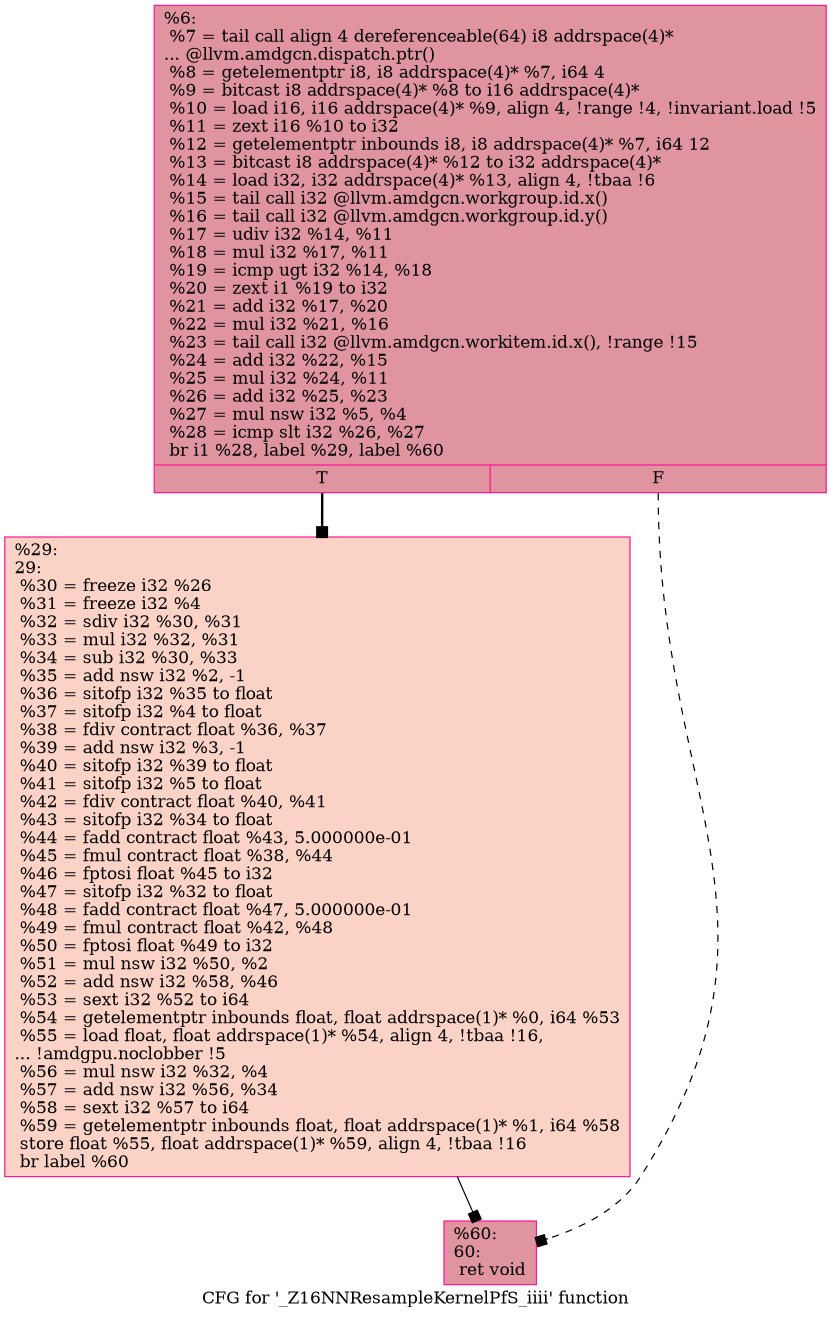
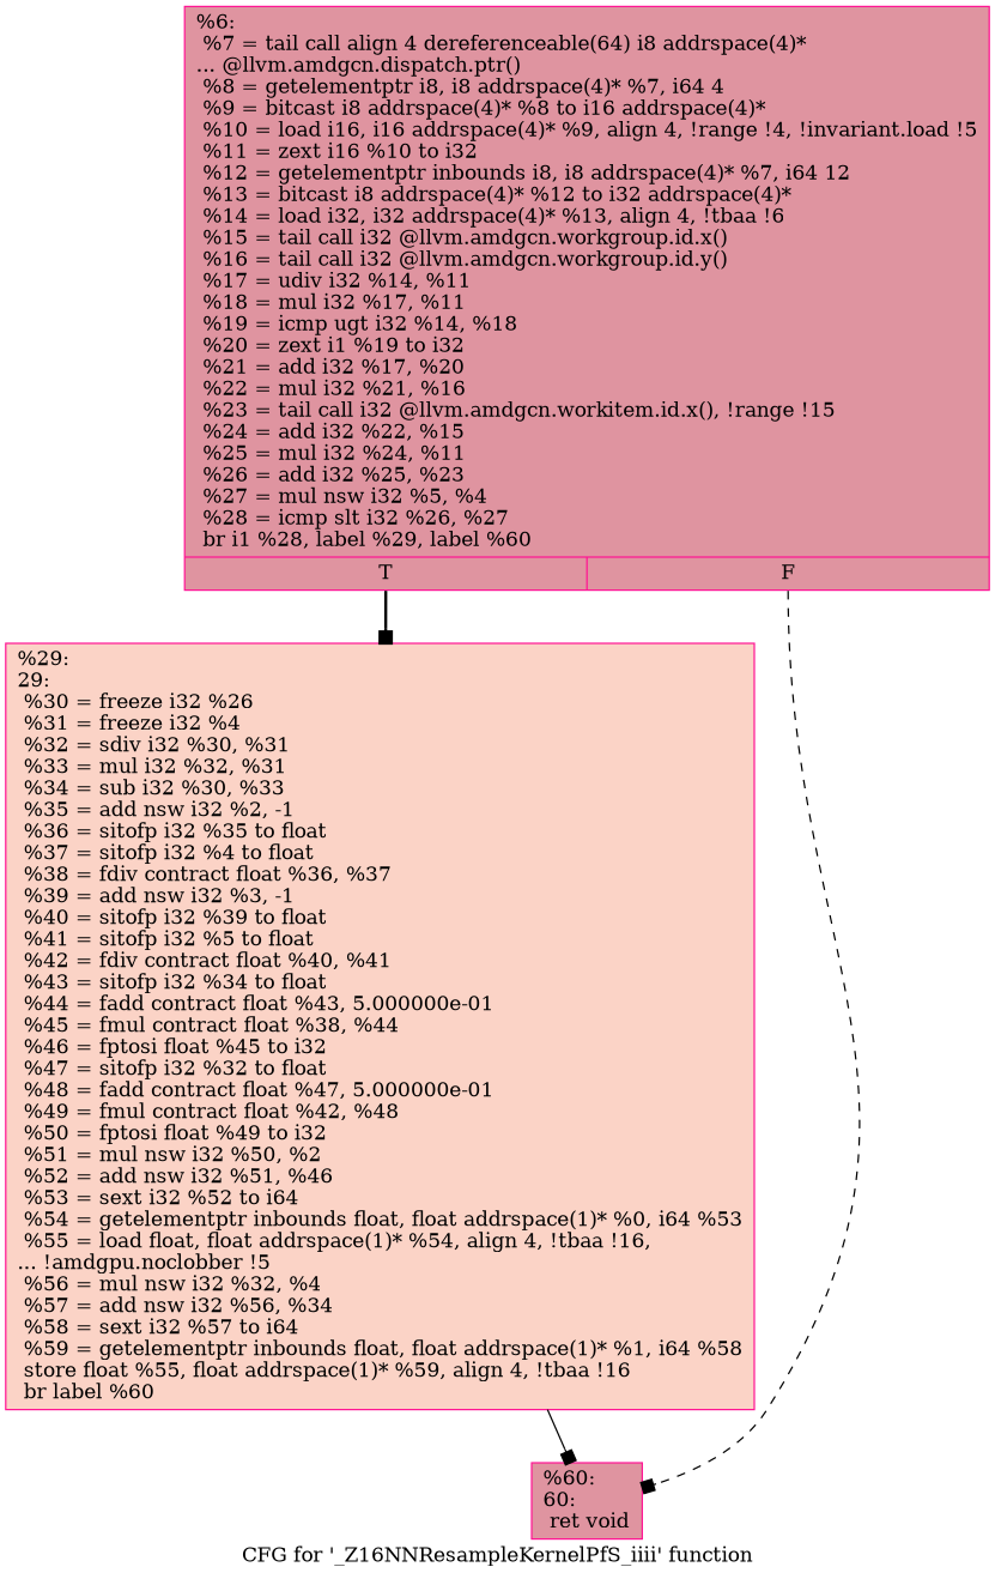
  digraph {
    label="CFG for '_Z16NNResampleKernelPfS_iiii' function"
    node [color=deeppink fillcolor="#b70d2870" shape=record style=filled]
    edge [arrowhead=box]
    n1 [label="{%6:\l  %7 = tail call align 4 dereferenceable(64) i8 addrspace(4)*\l... @llvm.amdgcn.dispatch.ptr()\l  %8 = getelementptr i8, i8 addrspace(4)* %7, i64 4\l  %9 = bitcast i8 addrspace(4)* %8 to i16 addrspace(4)*\l  %10 = load i16, i16 addrspace(4)* %9, align 4, !range !4, !invariant.load !5\l  %11 = zext i16 %10 to i32\l  %12 = getelementptr inbounds i8, i8 addrspace(4)* %7, i64 12\l  %13 = bitcast i8 addrspace(4)* %12 to i32 addrspace(4)*\l  %14 = load i32, i32 addrspace(4)* %13, align 4, !tbaa !6\l  %15 = tail call i32 @llvm.amdgcn.workgroup.id.x()\l  %16 = tail call i32 @llvm.amdgcn.workgroup.id.y()\l  %17 = udiv i32 %14, %11\l  %18 = mul i32 %17, %11\l  %19 = icmp ugt i32 %14, %18\l  %20 = zext i1 %19 to i32\l  %21 = add i32 %17, %20\l  %22 = mul i32 %21, %16\l  %23 = tail call i32 @llvm.amdgcn.workitem.id.x(), !range !15\l  %24 = add i32 %22, %15\l  %25 = mul i32 %24, %11\l  %26 = add i32 %25, %23\l  %27 = mul nsw i32 %5, %4\l  %28 = icmp slt i32 %26, %27\l  br i1 %28, label %29, label %60\l|{<s0>T|<s1>F}}"]
-   n2 [fillcolor="#f59c7d70" label="{%29:\l29:                                               \l  %30 = freeze i32 %26\l  %31 = freeze i32 %4\l  %32 = sdiv i32 %30, %31\l  %33 = mul i32 %32, %31\l  %34 = sub i32 %30, %33\l  %35 = add nsw i32 %2, -1\l  %36 = sitofp i32 %35 to float\l  %37 = sitofp i32 %4 to float\l  %38 = fdiv contract float %36, %37\l  %39 = add nsw i32 %3, -1\l  %40 = sitofp i32 %39 to float\l  %41 = sitofp i32 %5 to float\l  %42 = fdiv contract float %40, %41\l  %43 = sitofp i32 %34 to float\l  %44 = fadd contract float %43, 5.000000e-01\l  %45 = fmul contract float %38, %44\l  %46 = fptosi float %45 to i32\l  %47 = sitofp i32 %32 to float\l  %48 = fadd contract float %47, 5.000000e-01\l  %49 = fmul contract float %42, %48\l  %50 = fptosi float %49 to i32\l  %51 = mul nsw i32 %50, %2\l  %52 = add nsw i32 %58, %46\l  %53 = sext i32 %52 to i64\l  %54 = getelementptr inbounds float, float addrspace(1)* %0, i64 %53\l  %55 = load float, float addrspace(1)* %54, align 4, !tbaa !16,\l... !amdgpu.noclobber !5\l  %56 = mul nsw i32 %32, %4\l  %57 = add nsw i32 %56, %34\l  %58 = sext i32 %57 to i64\l  %59 = getelementptr inbounds float, float addrspace(1)* %1, i64 %58\l  store float %55, float addrspace(1)* %59, align 4, !tbaa !16\l  br label %60\l}"]
+   n2 [fillcolor="#f59c7d70" label="{%29:\l29:                                               \l  %30 = freeze i32 %26\l  %31 = freeze i32 %4\l  %32 = sdiv i32 %30, %31\l  %33 = mul i32 %32, %31\l  %34 = sub i32 %30, %33\l  %35 = add nsw i32 %2, -1\l  %36 = sitofp i32 %35 to float\l  %37 = sitofp i32 %4 to float\l  %38 = fdiv contract float %36, %37\l  %39 = add nsw i32 %3, -1\l  %40 = sitofp i32 %39 to float\l  %41 = sitofp i32 %5 to float\l  %42 = fdiv contract float %40, %41\l  %43 = sitofp i32 %34 to float\l  %44 = fadd contract float %43, 5.000000e-01\l  %45 = fmul contract float %38, %44\l  %46 = fptosi float %45 to i32\l  %47 = sitofp i32 %32 to float\l  %48 = fadd contract float %47, 5.000000e-01\l  %49 = fmul contract float %42, %48\l  %50 = fptosi float %49 to i32\l  %51 = mul nsw i32 %50, %2\l  %52 = add nsw i32 %51, %46\l  %53 = sext i32 %52 to i64\l  %54 = getelementptr inbounds float, float addrspace(1)* %0, i64 %53\l  %55 = load float, float addrspace(1)* %54, align 4, !tbaa !16,\l... !amdgpu.noclobber !5\l  %56 = mul nsw i32 %32, %4\l  %57 = add nsw i32 %56, %34\l  %58 = sext i32 %57 to i64\l  %59 = getelementptr inbounds float, float addrspace(1)* %1, i64 %58\l  store float %55, float addrspace(1)* %59, align 4, !tbaa !16\l  br label %60\l}"]
    n3 [label="{%60:\l60:                                               \l  ret void\l}"]
    n1 -> n2 [tailport=s0 style=bold]
    n1 -> n3 [tailport=s1 style=dashed]
    n2 -> n3 [style=solid]
  }
